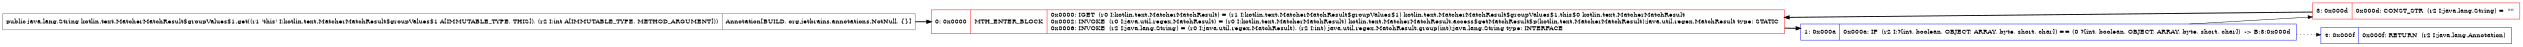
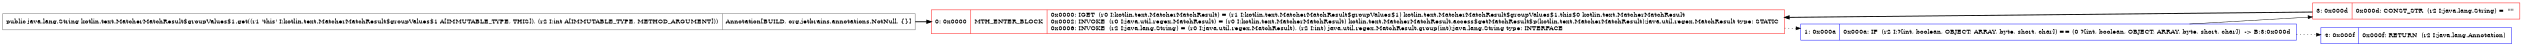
  digraph {
    rankdir=LR
    node [color=red shape=record]
    edge [style=dotted]
    n1 [label="{0\:\ 0x0000|MTH_ENTER_BLOCK\l|0x0000: IGET  (r0 I:kotlin.text.MatcherMatchResult) = (r1 I:kotlin.text.MatcherMatchResult$groupValues$1) kotlin.text.MatcherMatchResult$groupValues$1.this$0 kotlin.text.MatcherMatchResult \l0x0002: INVOKE  (r0 I:java.util.regex.MatchResult) = (r0 I:kotlin.text.MatcherMatchResult) kotlin.text.MatcherMatchResult.access$getMatchResult$p(kotlin.text.MatcherMatchResult):java.util.regex.MatchResult type: STATIC \l0x0006: INVOKE  (r2 I:java.lang.String) = (r0 I:java.util.regex.MatchResult), (r2 I:int) java.util.regex.MatchResult.group(int):java.lang.String type: INTERFACE \l}"]
    n2 [color=blue label="{1\:\ 0x000a|0x000a: IF  (r2 I:?[int, boolean, OBJECT, ARRAY, byte, short, char]) == (0 ?[int, boolean, OBJECT, ARRAY, byte, short, char])  \-\> B:3:0x000d \l}"]
    n3 [label="{3\:\ 0x000d|0x000d: CONST_STR  (r2 I:java.lang.String) =  \"\" \l}"]
    n4 [color=blue label="{4\:\ 0x000f|0x000f: RETURN  (r2 I:java.lang.Annotation) \l}"]
    n5 [color=gray40 label="{public java.lang.String kotlin.text.MatcherMatchResult$groupValues$1.get((r1 'this' I:kotlin.text.MatcherMatchResult$groupValues$1 A[IMMUTABLE_TYPE, THIS]), (r2 I:int A[IMMUTABLE_TYPE, METHOD_ARGUMENT]))  | Annotation[BUILD, org.jetbrains.annotations.NotNull, \{\}]\l}"]
-   n1 -> n2 [style=bold]
+   n1 -> n2
    n2 -> n3 [style=solid]
    n2 -> n4
    n3 -> n1 [style=bold]
    n5 -> n1 [style=bold]
  }
